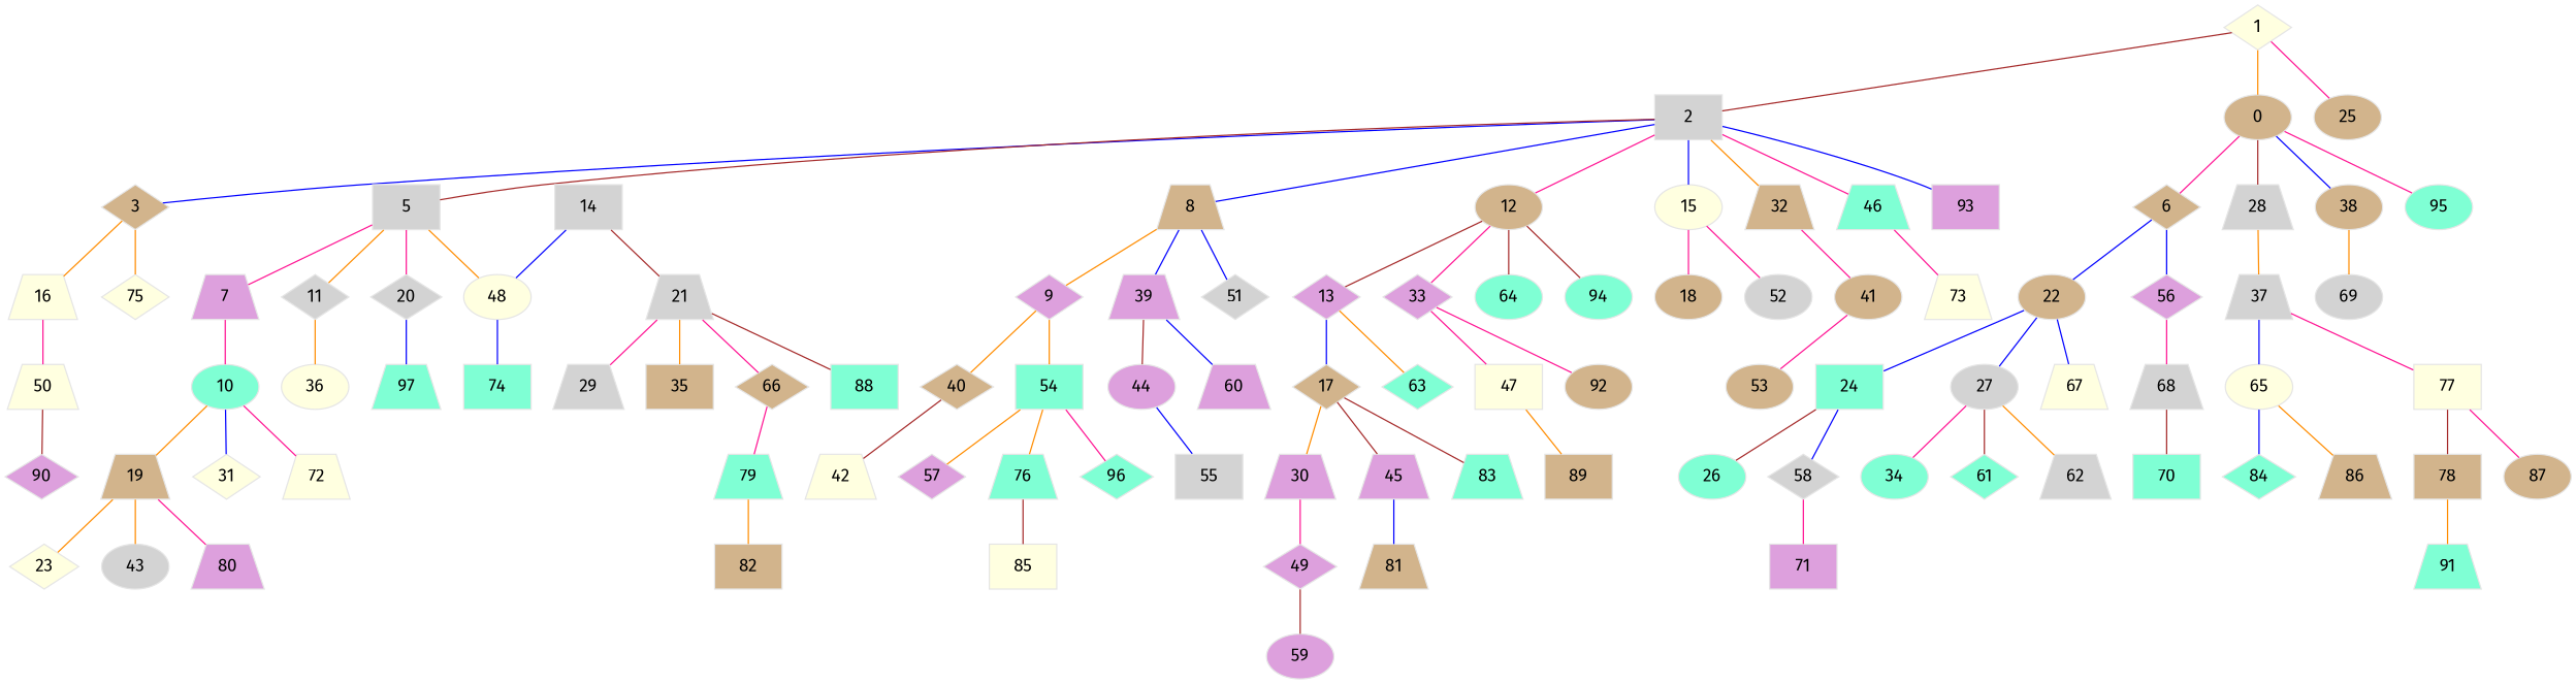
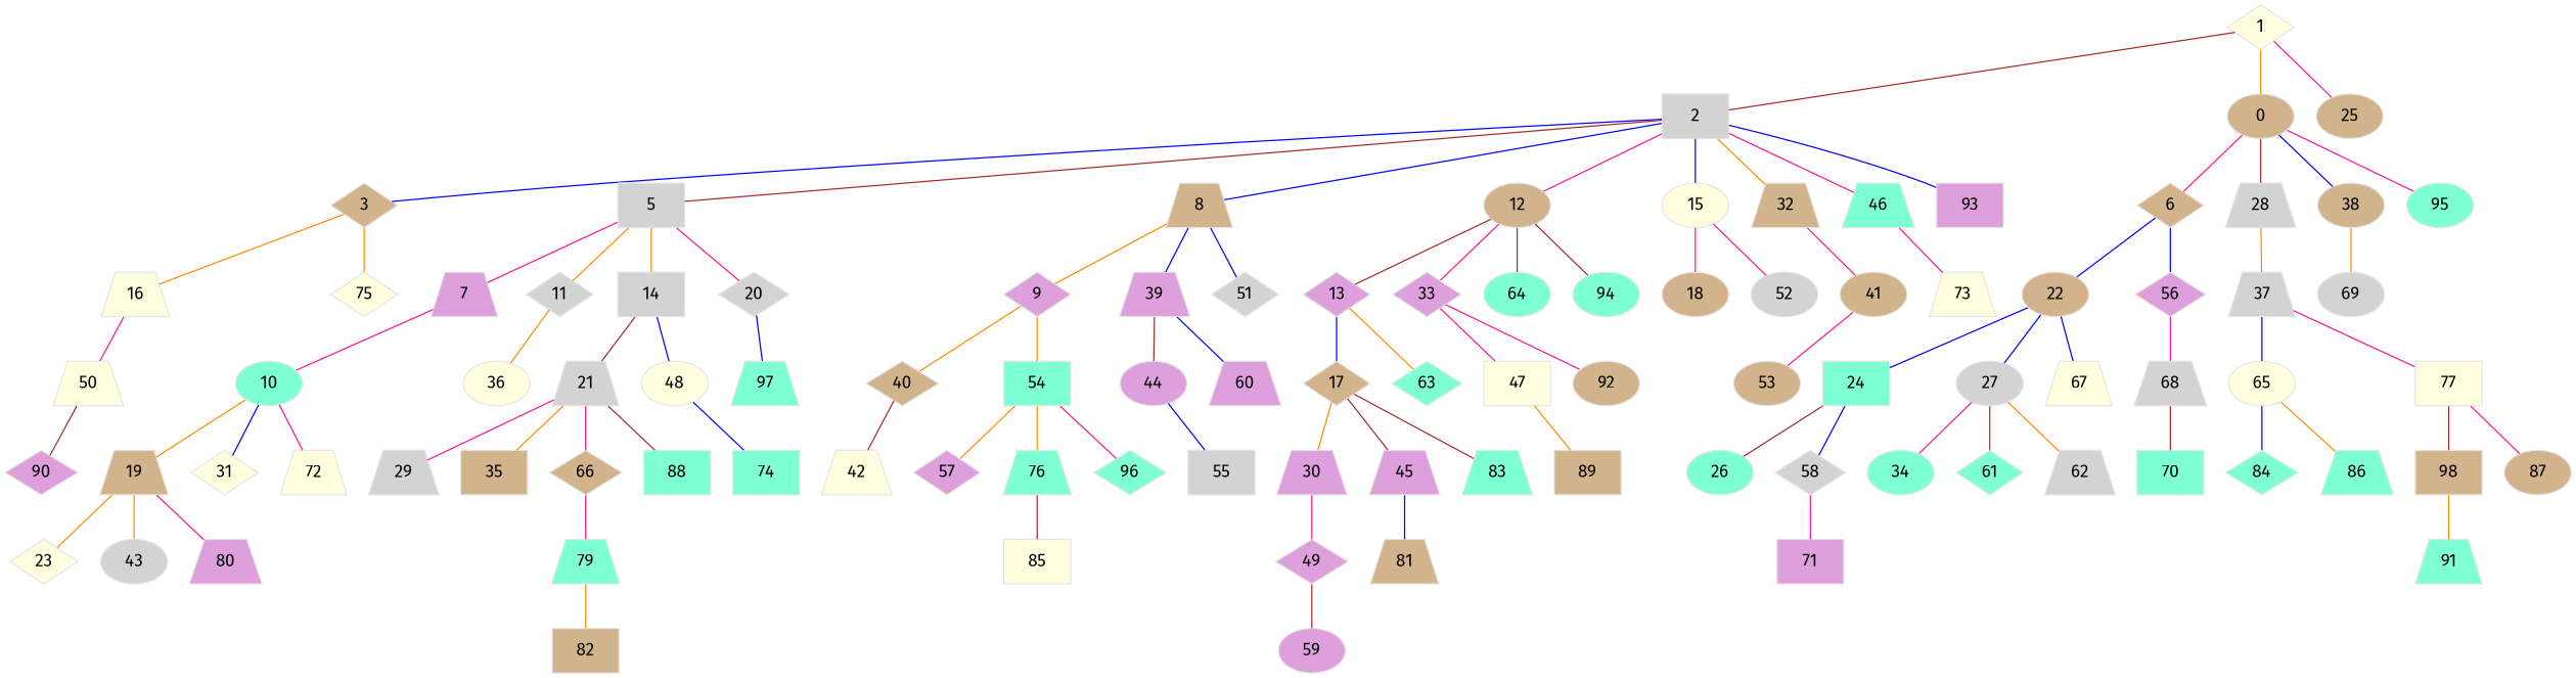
  graph {
    fontname="Fira Sans"
    node [color=gray90 fillcolor=tan fontname="Fira Sans" shape=trapezium style=filled]
    edge [color=deeppink fontname="Fira Sans"]
    1 [fillcolor=lightyellow shape=diamond]
    2 [fillcolor=lightgrey shape=box]
    n3 [label=0 shape=ellipse]
    25 [shape=ellipse]
    3 [shape=diamond]
    5 [fillcolor=lightgrey shape=box]
    8
    12 [shape=ellipse]
    15 [fillcolor=lightyellow shape=ellipse]
    32
    46 [fillcolor=aquamarine]
    93 [fillcolor=plum shape=box]
    6 [shape=diamond]
    28 [fillcolor=lightgrey]
    38 [shape=ellipse]
    95 [fillcolor=aquamarine shape=ellipse]
    16 [fillcolor=lightyellow]
    75 [fillcolor=lightyellow shape=diamond]
    7 [fillcolor=plum]
    11 [fillcolor=lightgrey shape=diamond]
    14 [fillcolor=lightgrey shape=box]
    20 [fillcolor=lightgrey shape=diamond]
    9 [fillcolor=plum shape=diamond]
    39 [fillcolor=plum]
    51 [fillcolor=lightgrey shape=diamond]
    13 [fillcolor=plum shape=diamond]
    33 [fillcolor=plum shape=diamond]
    64 [fillcolor=aquamarine shape=ellipse]
    94 [fillcolor=aquamarine shape=ellipse]
    18 [shape=ellipse]
    52 [fillcolor=lightgrey shape=ellipse]
    41 [shape=ellipse]
    73 [fillcolor=lightyellow]
    50 [fillcolor=lightyellow]
    22 [shape=ellipse]
    56 [fillcolor=plum shape=diamond]
    37 [fillcolor=lightgrey]
    69 [fillcolor=lightgrey shape=ellipse]
    10 [fillcolor=aquamarine shape=ellipse]
    36 [fillcolor=lightyellow shape=ellipse]
    21 [fillcolor=lightgrey]
    48 [fillcolor=lightyellow shape=ellipse]
    97 [fillcolor=aquamarine]
    24 [fillcolor=aquamarine shape=box]
    27 [fillcolor=lightgrey shape=ellipse]
    67 [fillcolor=lightyellow]
    68 [fillcolor=lightgrey]
    19
    31 [fillcolor=lightyellow shape=diamond]
    72 [fillcolor=lightyellow]
    40 [shape=diamond]
    54 [fillcolor=aquamarine shape=box]
    44 [fillcolor=plum shape=ellipse]
    60 [fillcolor=plum]
    42 [fillcolor=lightyellow]
    57 [fillcolor=plum shape=diamond]
    76 [fillcolor=aquamarine]
    96 [fillcolor=aquamarine shape=diamond]
    23 [fillcolor=lightyellow shape=diamond]
    43 [fillcolor=lightgrey shape=ellipse]
    80 [fillcolor=plum]
    17 [shape=diamond]
    63 [fillcolor=aquamarine shape=diamond]
    47 [fillcolor=lightyellow shape=box]
    92 [shape=ellipse]
    30 [fillcolor=plum]
    45 [fillcolor=plum]
    83 [fillcolor=aquamarine]
    29 [fillcolor=lightgrey]
    35 [shape=box]
    66 [shape=diamond]
    88 [fillcolor=aquamarine shape=box]
    74 [fillcolor=aquamarine shape=box]
    90 [fillcolor=plum shape=diamond]
    49 [fillcolor=plum shape=diamond]
    81
    79 [fillcolor=aquamarine]
    26 [fillcolor=aquamarine shape=ellipse]
    58 [fillcolor=lightgrey shape=diamond]
    34 [fillcolor=aquamarine shape=ellipse]
    61 [fillcolor=aquamarine shape=diamond]
    62 [fillcolor=lightgrey]
    71 [fillcolor=plum shape=box]
    65 [fillcolor=lightyellow shape=ellipse]
    77 [fillcolor=lightyellow shape=box]
    59 [fillcolor=plum shape=ellipse]
    53 [shape=ellipse]
    89 [shape=box]
    84 [fillcolor=aquamarine shape=diamond]
-   86
-   78 [shape=box]
+   86 [fillcolor=aquamarine]
+   78 [shape=box label=98]
    87 [shape=ellipse]
    55 [fillcolor=lightgrey shape=box]
    85 [fillcolor=lightyellow shape=box]
    70 [fillcolor=aquamarine shape=box]
    82 [shape=box]
    91 [fillcolor=aquamarine]
    1 -- 2 [color=brown]
    1 -- n3 [color=darkorange]
    1 -- 25
    2 -- 3 [color=blue]
    2 -- 5 [color=brown]
    2 -- 8 [color=blue]
    2 -- 12
    2 -- 15 [color=blue]
    2 -- 32 [color=darkorange]
    2 -- 46
    2 -- 93 [color=blue]
    n3 -- 6
    n3 -- 28 [color=brown]
    n3 -- 38 [color=blue]
    n3 -- 95
    3 -- 16 [color=darkorange]
    3 -- 75 [color=darkorange]
    5 -- 7
    5 -- 11 [color=darkorange]
-   5 -- 48 [color=darkorange]
+   5 -- 14 [color=darkorange]
    5 -- 20
    8 -- 9 [color=darkorange]
    8 -- 39 [color=blue]
    8 -- 51 [color=blue]
    12 -- 13 [color=brown]
    12 -- 33
    12 -- 64 [color=brown]
    12 -- 94 [color=brown]
    15 -- 18
    15 -- 52
    32 -- 41
    46 -- 73
    6 -- 22 [color=blue]
    6 -- 56 [color=blue]
    28 -- 37 [color=darkorange]
    38 -- 69 [color=darkorange]
    16 -- 50
    7 -- 10
    11 -- 36 [color=darkorange]
    14 -- 21 [color=brown]
    14 -- 48 [color=blue]
    20 -- 97 [color=blue]
    9 -- 40 [color=darkorange]
    9 -- 54 [color=darkorange]
    39 -- 44 [color=brown]
    39 -- 60 [color=blue]
    13 -- 17 [color=blue]
    13 -- 63 [color=darkorange]
    33 -- 47
    33 -- 92
    41 -- 53
    50 -- 90 [color=brown]
    22 -- 24 [color=blue]
    22 -- 27 [color=blue]
    22 -- 67 [color=blue]
    56 -- 68
    37 -- 65 [color=blue]
    37 -- 77
    10 -- 19 [color=darkorange]
    10 -- 31 [color=blue]
    10 -- 72
    21 -- 29
    21 -- 35 [color=darkorange]
    21 -- 66
    21 -- 88 [color=brown]
    48 -- 74 [color=blue]
    24 -- 26 [color=brown]
    24 -- 58 [color=blue]
    27 -- 34
    27 -- 61 [color=brown]
    27 -- 62 [color=darkorange]
    68 -- 70 [color=brown]
    19 -- 23 [color=darkorange]
    19 -- 43 [color=darkorange]
    19 -- 80
    40 -- 42 [color=brown]
    54 -- 57 [color=darkorange]
    54 -- 76 [color=darkorange]
    54 -- 96
    44 -- 55 [color=blue]
    76 -- 85 [color=brown]
    17 -- 30 [color=darkorange]
    17 -- 45 [color=brown]
    17 -- 83 [color=brown]
    47 -- 89 [color=darkorange]
    30 -- 49
    45 -- 81 [color=blue]
    66 -- 79
    49 -- 59 [color=brown]
    79 -- 82 [color=darkorange]
    58 -- 71
    65 -- 84 [color=blue]
    65 -- 86 [color=darkorange]
    77 -- 78 [color=brown]
    77 -- 87
    78 -- 91 [color=darkorange]
  }
